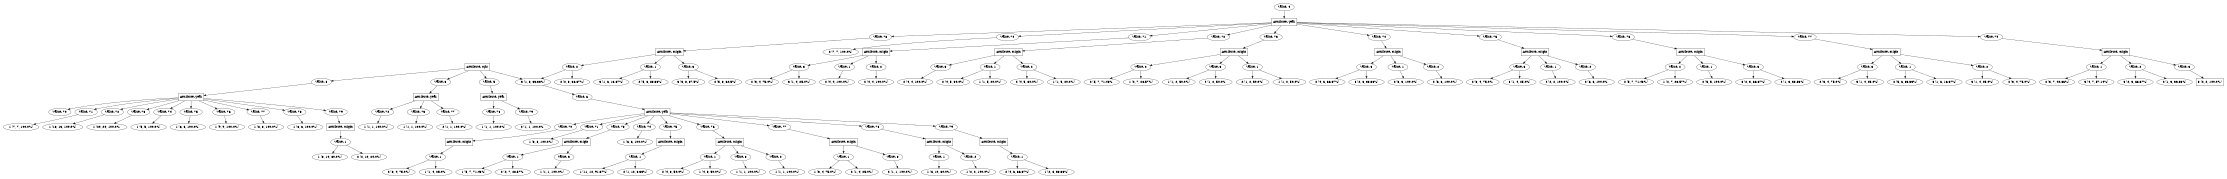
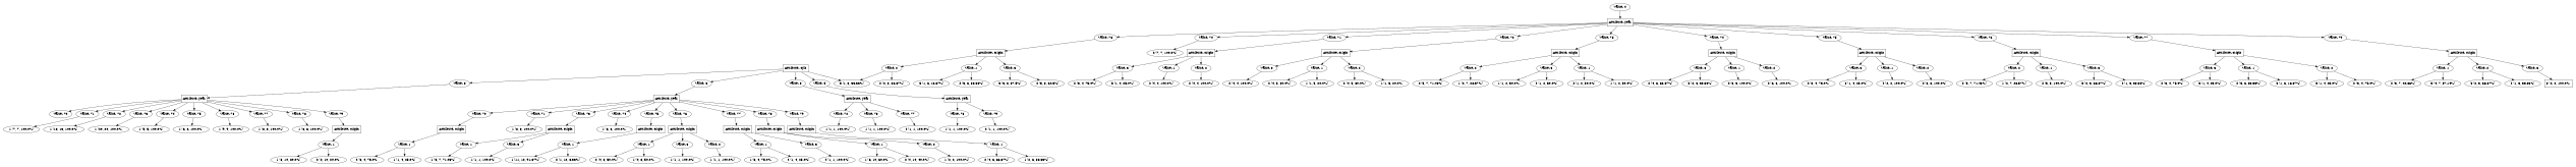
  digraph {
    rankdir=TB
    node [fillcolor=white shape=oval style=filled]
    n1 [label="Attribute: cyls" shape=rectangle]
    n2 [label="Value: 8"]
    n3 [label="Value: 6"]
    n4 [label="Value: 3"]
    n5 [label="Value: 5"]
    n6 [label="3 (1, 3, 33.33%)"]
    n7 [label="Attribute: year" shape=rectangle]
    n8 [label="Value: 4"]
    n9 [label="Attribute: year" shape=rectangle]
    n10 [label="Attribute: year" shape=rectangle]
    n11 [label="Attribute: year" shape=rectangle]
    n12 [label="Attribute: year" shape=rectangle]
    n13 [label="Value: 70"]
    n14 [label="Value: 71"]
    n15 [label="Value: 72"]
    n16 [label="Value: 73"]
    n17 [label="Value: 74"]
    n18 [label="Value: 75"]
    n19 [label="Value: 76"]
    n20 [label="Value: 77"]
    n21 [label="Value: 78"]
    n22 [label="Value: 79"]
    n23 [label="1 (7, 7, 100.0%)"]
    n24 [label="1 (13, 13, 100.0%)"]
    n25 [label="1 (20, 20, 100.0%)"]
    n26 [label="1 (5, 5, 100.0%)"]
    n27 [label="1 (6, 6, 100.0%)"]
    n28 [label="1 (9, 9, 100.0%)"]
    n29 [label="1 (8, 8, 100.0%)"]
    n30 [label="1 (6, 6, 100.0%)"]
    n31 [label="Attribute: origin" shape=rectangle]
    n32 [label="Value: 1"]
    n33 [label="1 (8, 10, 80.0%)"]
    n34 [label="2 (2, 10, 20.0%)"]
    n35 [label="Value: 70"]
    n36 [label="Value: 71"]
    n37 [label="Value: 72"]
    n38 [label="Value: 73"]
    n39 [label="Value: 74"]
    n40 [label="Value: 75"]
    n41 [label="Value: 76"]
    n42 [label="Value: 77"]
    n43 [label="Value: 78"]
    n44 [label="Value: 79"]
    n45 [label="2 (7, 7, 100.0%)"]
    n46 [label="Attribute: origin" shape=rectangle]
    n47 [label="Attribute: origin" shape=rectangle]
    n48 [label="Attribute: origin" shape=rectangle]
    n49 [label="Attribute: origin" shape=rectangle]
    n50 [label="Attribute: origin" shape=rectangle]
    n51 [label="Attribute: origin" shape=rectangle]
    n52 [label="Attribute: origin" shape=rectangle]
    n53 [label="Attribute: origin" shape=rectangle]
    n54 [label="Attribute: origin" shape=rectangle]
    n55 [label="Value: 3"]
    n56 [label="Value: 1"]
    n57 [label="Value: 2"]
    n58 [label="2 (3, 4, 75.0%)"]
    n59 [label="3 (1, 4, 25.0%)"]
    n60 [label="2 (4, 4, 100.0%)"]
    n61 [label="2 (4, 4, 100.0%)"]
    n62 [label="Value: 3"]
    n63 [label="Value: 1"]
    n64 [label="Value: 2"]
    n65 [label="2 (4, 4, 100.0%)"]
    n66 [label="2 (4, 5, 80.0%)"]
    n67 [label="1 (1, 5, 20.0%)"]
    n68 [label="2 (4, 5, 80.0%)"]
    n69 [label="1 (1, 5, 20.0%)"]
    n70 [label="Value: 2"]
    n71 [label="Value: 3"]
    n72 [label="Value: 1"]
    n73 [label="2 (5, 7, 71.43%)"]
    n74 [label="1 (2, 7, 28.57%)"]
    n75 [label="1 (1, 2, 50.0%)"]
    n76 [label="2 (1, 2, 50.0%)"]
    n77 [label="2 (1, 2, 50.0%)"]
    n78 [label="1 (1, 2, 50.0%)"]
    n79 [label="Value: 3"]
    n80 [label="Value: 1"]
    n81 [label="Value: 2"]
    n82 [label="2 (4, 6, 66.67%)"]
    n83 [label="3 (2, 6, 33.33%)"]
    n84 [label="2 (3, 3, 100.0%)"]
    n85 [label="2 (6, 6, 100.0%)"]
    n86 [label="Value: 3"]
    n87 [label="Value: 1"]
    n88 [label="Value: 2"]
    n89 [label="2 (3, 4, 75.0%)"]
    n90 [label="3 (1, 4, 25.0%)"]
    n91 [label="2 (2, 2, 100.0%)"]
    n92 [label="2 (6, 6, 100.0%)"]
    n93 [label="Value: 2"]
    n94 [label="Value: 1"]
    n95 [label="Value: 3"]
    n96 [label="2 (5, 7, 71.43%)"]
    n97 [label="1 (2, 7, 28.57%)"]
    n98 [label="2 (5, 5, 100.0%)"]
    n99 [label="3 (2, 3, 66.67%)"]
    n100 [label="2 (1, 3, 33.33%)"]
    n101 [label="Value: 3"]
    n102 [label="Value: 1"]
    n103 [label="Value: 2"]
    n104 [label="2 (3, 4, 75.0%)"]
    n105 [label="3 (1, 4, 25.0%)"]
    n106 [label="2 (5, 6, 83.33%)"]
    n107 [label="3 (1, 6, 16.67%)"]
    n108 [label="3 (1, 4, 25.0%)"]
    n109 [label="2 (3, 4, 75.0%)"]
    n110 [label="Value: 2"]
    n111 [label="Value: 1"]
    n112 [label="Value: 3"]
    n113 [label="2 (2, 3, 66.67%)"]
    n114 [label="3 (1, 6, 16.67%)"]
    n115 [label="2 (5, 6, 83.33%)"]
    n116 [label="3 (3, 8, 37.5%)"]
    n117 [label="2 (5, 8, 62.5%)"]
    n118 [label="Value: 1"]
    n119 [label="Value: 2"]
    n120 [label="Value: 3"]
    n121 [label="2 (3, 7, 42.86%)"]
    n122 [label="3 (4, 7, 57.14%)"]
    n123 [label="3 (2, 3, 66.67%)"]
    n124 [label="2 (1, 3, 33.33%)"]
    n125 [label="3 (2, 2, 100.0%)" shape=box]
    n126 [label="Value: 70"]
    n127 [label="Value: 71"]
    n128 [label="Value: 73"]
    n129 [label="Value: 74"]
    n130 [label="Value: 75"]
    n131 [label="Value: 76"]
    n132 [label="Value: 77"]
    n133 [label="Value: 78"]
    n134 [label="Value: 79"]
    n135 [label="Attribute: origin" shape=rectangle]
    n136 [label="1 (8, 8, 100.0%)"]
    n137 [label="Attribute: origin" shape=rectangle]
    n138 [label="1 (6, 6, 100.0%)"]
    n139 [label="Attribute: origin" shape=rectangle]
    n140 [label="Attribute: origin" shape=rectangle]
    n141 [label="Attribute: origin" shape=rectangle]
    n142 [label="Attribute: origin" shape=rectangle]
    n143 [label="Attribute: origin" shape=rectangle]
    n144 [label="Value: 1"]
    n145 [label="2 (3, 4, 75.0%)"]
    n146 [label="1 (1, 4, 25.0%)"]
    n147 [label="Value: 1"]
    n148 [label="Value: 3"]
    n149 [label="1 (5, 7, 71.43%)"]
-   n150 [label="2 (2, 7, 28.57%)"]
    n151 [label="1 (1, 1, 100.0%)"]
    n152 [label="Value: 1"]
    n153 [label="1 (11, 12, 91.67%)"]
    n154 [label="2 (1, 12, 8.33%)"]
    n155 [label="Value: 1"]
    n156 [label="Value: 3"]
    n157 [label="Value: 2"]
    n158 [label="2 (4, 8, 50.0%)"]
    n159 [label="1 (4, 8, 50.0%)"]
    n160 [label="1 (1, 1, 100.0%)"]
    n161 [label="1 (1, 1, 100.0%)"]
    n162 [label="Value: 1"]
    n163 [label="Value: 3"]
    n164 [label="1 (3, 4, 75.0%)"]
    n165 [label="2 (1, 4, 25.0%)"]
    n166 [label="2 (1, 1, 100.0%)"]
    n167 [label="Value: 1"]
    n168 [label="Value: 2"]
    n169 [label="1 (6, 10, 60.0%)"]
+   n170 [label="2 (4, 10, 40.0%)"]
    n171 [label="1 (2, 2, 100.0%)"]
    n172 [label="Value: 1"]
    n173 [label="2 (4, 6, 66.67%)"]
    n174 [label="1 (2, 6, 33.33%)"]
    n175 [label="Value: 72"]
    n176 [label="Value: 73"]
    n177 [label="Value: 77"]
    n178 [label="1 (1, 1, 100.0%)"]
    n179 [label="1 (1, 1, 100.0%)"]
    n180 [label="2 (1, 1, 100.0%)"]
    n181 [label="Value: 78"]
    n182 [label="Value: 79"]
    n183 [label="1 (1, 1, 100.0%)"]
    n184 [label="2 (1, 1, 100.0%)"]
    n1 -> n2
-   n6 -> n3
+   n1 -> n3
    n1 -> n4
    n1 -> n5
    n1 -> n6
    n2 -> n7
    n3 -> n10
    n4 -> n11
    n5 -> n12
    n7 -> n13
    n7 -> n14
    n7 -> n15
    n7 -> n16
    n7 -> n17
    n7 -> n18
    n7 -> n19
    n7 -> n20
    n7 -> n21
    n7 -> n22
    n8 -> n9
    n9 -> n35
    n9 -> n36
    n9 -> n37
    n9 -> n38
    n9 -> n39
    n9 -> n40
    n9 -> n41
    n9 -> n42
    n9 -> n43
    n9 -> n44
    n10 -> n126
    n10 -> n127
    n10 -> n128
    n10 -> n129
    n10 -> n130
    n10 -> n131
    n10 -> n132
    n10 -> n133
    n10 -> n134
    n11 -> n175
    n11 -> n176
    n11 -> n177
    n12 -> n181
    n12 -> n182
    n14 -> n23
    n15 -> n24
    n16 -> n25
    n17 -> n26
    n18 -> n27
    n19 -> n28
    n20 -> n29
    n21 -> n30
    n22 -> n31
    n31 -> n32
    n32 -> n33
    n32 -> n34
    n35 -> n45
    n36 -> n46
    n37 -> n47
    n38 -> n48
    n39 -> n49
    n40 -> n50
    n41 -> n51
    n42 -> n52
    n43 -> n53
    n44 -> n54
    n46 -> n55
    n46 -> n56
    n46 -> n57
    n47 -> n62
    n47 -> n63
    n47 -> n64
    n48 -> n70
    n48 -> n71
    n48 -> n72
    n49 -> n79
    n49 -> n80
    n49 -> n81
    n50 -> n86
    n50 -> n87
    n50 -> n88
    n51 -> n93
    n51 -> n94
    n51 -> n95
    n52 -> n101
    n52 -> n102
    n52 -> n103
    n53 -> n110
    n53 -> n111
    n53 -> n112
    n54 -> n118
    n54 -> n119
    n54 -> n120
    n55 -> n58
    n55 -> n59
    n56 -> n60
    n57 -> n61
    n62 -> n65
    n63 -> n66
    n63 -> n67
    n64 -> n68
    n64 -> n69
    n70 -> n73
    n70 -> n74
    n71 -> n75
    n71 -> n76
    n72 -> n77
    n72 -> n78
    n79 -> n82
    n79 -> n83
    n80 -> n84
    n81 -> n85
    n86 -> n89
    n86 -> n90
    n87 -> n91
    n88 -> n92
    n93 -> n96
    n93 -> n97
    n94 -> n98
    n95 -> n99
    n95 -> n100
    n101 -> n104
    n101 -> n105
    n102 -> n106
    n102 -> n107
    n103 -> n108
    n103 -> n109
    n110 -> n6
    n110 -> n113
    n111 -> n114
    n111 -> n115
    n112 -> n116
    n112 -> n117
    n118 -> n121
    n118 -> n122
    n119 -> n123
    n119 -> n124
    n120 -> n125
    n126 -> n135
    n127 -> n136
    n128 -> n137
    n129 -> n138
    n130 -> n139
    n131 -> n140
    n132 -> n141
    n133 -> n142
    n134 -> n143
    n135 -> n144
    n137 -> n147
    n137 -> n148
    n139 -> n152
    n140 -> n155
    n140 -> n156
    n140 -> n157
    n141 -> n162
    n141 -> n163
    n142 -> n167
    n142 -> n168
    n143 -> n172
    n144 -> n145
    n144 -> n146
    n147 -> n149
-   n147 -> n150
    n148 -> n151
    n152 -> n153
    n152 -> n154
    n155 -> n158
    n155 -> n159
    n156 -> n160
    n157 -> n161
    n162 -> n164
    n162 -> n165
    n163 -> n166
    n167 -> n169
+   n167 -> n170
    n168 -> n171
    n172 -> n173
    n172 -> n174
    n175 -> n178
    n176 -> n179
    n177 -> n180
    n181 -> n183
    n182 -> n184
  }
